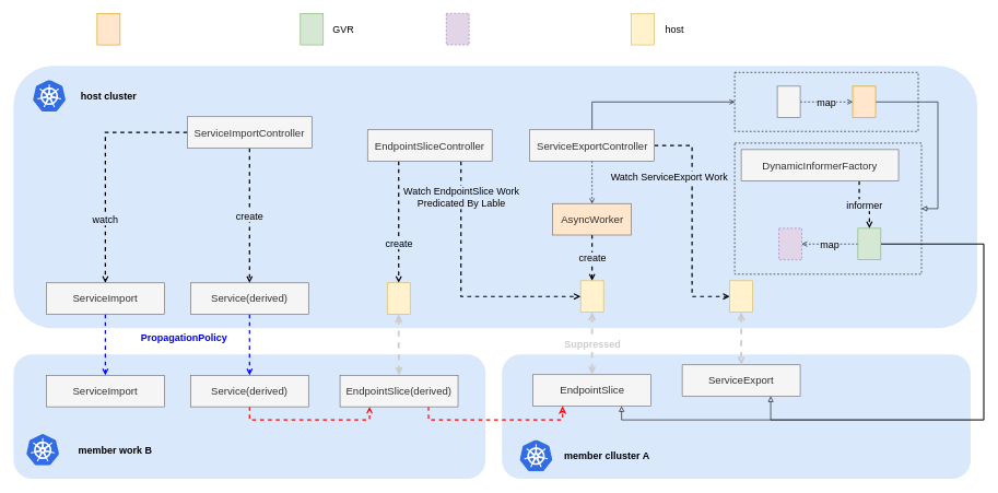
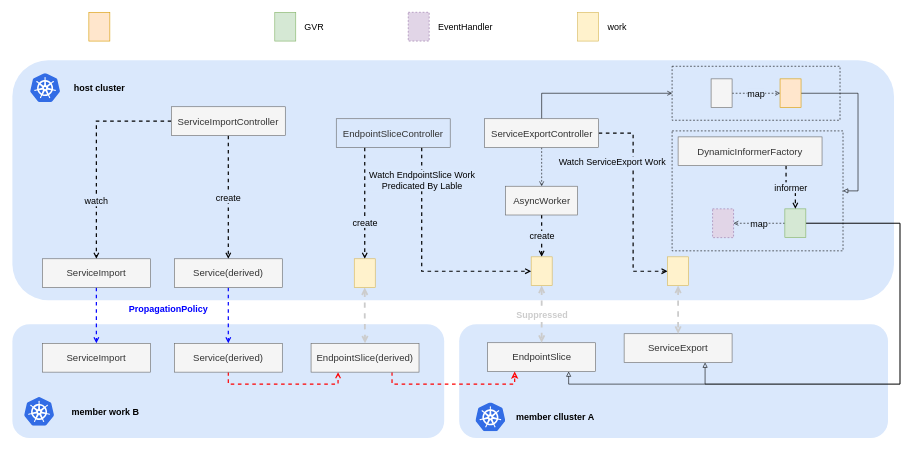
  <mxCell id="0" />
  <mxCell id="1" parent="0" />
  <mxCell id="2" value="" style="rounded=1;whiteSpace=wrap;html=1;fontSize=16;fillColor=#DAE8FC;strokeColor=none;" parent="1" vertex="1"><mxGeometry x="20" y="100" width="1470" height="400" as="geometry" /></mxCell>
  <mxCell id="3" value="Watch ServiceExport Work" style="edgeStyle=orthogonalEdgeStyle;rounded=0;orthogonalLoop=1;jettySize=auto;html=1;exitX=1;exitY=0.5;exitDx=0;exitDy=0;entryX=0;entryY=0.5;entryDx=0;entryDy=0;dashed=1;labelBackgroundColor=#DAE8FC;strokeWidth=2;fontSize=15;fontColor=default;startArrow=none;startFill=0;endArrow=open;endFill=0;" parent="1" source="6" target="37" edge="1"><mxGeometry x="-0.386" y="-35" relative="1" as="geometry"><mxPoint y="-1" as="offset" /></mxGeometry></mxCell>
  <mxCell id="4" style="edgeStyle=orthogonalEdgeStyle;rounded=0;orthogonalLoop=1;jettySize=auto;html=1;exitX=0.5;exitY=1;exitDx=0;exitDy=0;entryX=0.5;entryY=0;entryDx=0;entryDy=0;labelBackgroundColor=#DAE8FC;strokeColor=#000000;strokeWidth=1;fontSize=15;fontColor=default;startArrow=none;startFill=0;endArrow=open;endFill=0;dashed=1;" parent="1" source="6" target="48" edge="1"><mxGeometry relative="1" as="geometry" /></mxCell>
  <mxCell id="5" style="edgeStyle=orthogonalEdgeStyle;rounded=0;orthogonalLoop=1;jettySize=auto;html=1;exitX=0.5;exitY=0;exitDx=0;exitDy=0;entryX=0;entryY=0.5;entryDx=0;entryDy=0;labelBackgroundColor=#DAE8FC;strokeColor=#000000;strokeWidth=1;fontSize=15;fontColor=default;startArrow=none;startFill=0;endArrow=open;endFill=0;" parent="1" source="6" target="10" edge="1"><mxGeometry relative="1" as="geometry" /></mxCell>
  <mxCell id="6" value="ServiceExportController" style="rounded=0;whiteSpace=wrap;html=1;fontSize=16;fillColor=#f5f5f5;fontColor=#333333;strokeColor=#666666;" parent="1" vertex="1"><mxGeometry x="807.5" y="197.5" width="190" height="48" as="geometry" /></mxCell>
  <mxCell id="7" value="" style="rounded=1;whiteSpace=wrap;html=1;fontSize=16;fillColor=#DAE8FC;strokeColor=none;" parent="1" vertex="1"><mxGeometry x="765" y="540" width="715" height="190" as="geometry" /></mxCell>
  <mxCell id="8" value="ServiceExport" style="rounded=0;whiteSpace=wrap;html=1;fontSize=16;fillColor=#f5f5f5;fontColor=#333333;strokeColor=#666666;" parent="1" vertex="1"><mxGeometry x="1040" y="556" width="180" height="48" as="geometry" /></mxCell>
  <mxCell id="9" value="" style="rounded=0;whiteSpace=wrap;html=1;fontSize=16;fillColor=#ffe6cc;strokeColor=#d79b00;" parent="1" vertex="1"><mxGeometry x="147.5" y="20" width="35" height="48" as="geometry" /></mxCell>
  <mxCell id="10" value="" style="rounded=0;whiteSpace=wrap;html=1;fontSize=16;fillColor=none;dashed=1;" parent="1" vertex="1"><mxGeometry x="1120" y="110" width="280" height="90" as="geometry" /></mxCell>
  <mxCell id="11" value="" style="rounded=0;whiteSpace=wrap;html=1;fontSize=16;fillColor=#d5e8d4;strokeColor=#82b366;" parent="1" vertex="1"><mxGeometry x="457.5" y="20" width="35" height="48" as="geometry" /></mxCell>
  <mxCell id="12" value="GVR" style="text;html=1;align=center;verticalAlign=middle;resizable=0;points=[];autosize=1;strokeColor=none;fillColor=none;fontSize=15;" parent="1" vertex="1"><mxGeometry x="492.5" y="29" width="60" height="30" as="geometry" /></mxCell>
  <mxCell id="13" value="" style="rounded=0;whiteSpace=wrap;html=1;fontSize=16;fillColor=none;dashed=1;" parent="1" vertex="1"><mxGeometry x="1120" y="217.75" width="285" height="200" as="geometry" /></mxCell>
  <mxCell id="14" value="" style="rounded=0;whiteSpace=wrap;html=1;fontSize=16;fillColor=#e1d5e7;strokeColor=#9673a6;dashed=1;" parent="1" vertex="1"><mxGeometry x="1187.5" y="347.75" width="35" height="48" as="geometry" /></mxCell>
  <mxCell id="15" value="map" style="edgeStyle=orthogonalEdgeStyle;rounded=0;orthogonalLoop=1;jettySize=auto;html=1;exitX=0;exitY=0.5;exitDx=0;exitDy=0;entryX=1;entryY=0.5;entryDx=0;entryDy=0;labelBackgroundColor=#DAE8FC;strokeColor=#000000;strokeWidth=1;fontSize=15;fontColor=default;startArrow=none;startFill=0;endArrow=open;endFill=0;dashed=1;" parent="1" source="18" target="14" edge="1"><mxGeometry relative="1" as="geometry" /></mxCell>
  <mxCell id="16" style="edgeStyle=orthogonalEdgeStyle;rounded=0;orthogonalLoop=1;jettySize=auto;html=1;exitX=1;exitY=0.5;exitDx=0;exitDy=0;labelBackgroundColor=#DAE8FC;strokeColor=#000000;strokeWidth=1;fontSize=15;fontColor=#0000FF;startArrow=none;startFill=0;endArrow=block;endFill=0;entryX=0.75;entryY=1;entryDx=0;entryDy=0;" parent="1" source="18" target="8" edge="1"><mxGeometry relative="1" as="geometry"><mxPoint x="1260" y="740" as="targetPoint" /><Array as="points"><mxPoint x="1500" y="372" /><mxPoint x="1500" y="640" /><mxPoint x="1175" y="640" /></Array></mxGeometry></mxCell>
  <mxCell id="17" style="edgeStyle=orthogonalEdgeStyle;rounded=0;orthogonalLoop=1;jettySize=auto;html=1;exitX=1;exitY=0.5;exitDx=0;exitDy=0;entryX=0.75;entryY=1;entryDx=0;entryDy=0;labelBackgroundColor=#DAE8FC;strokeColor=#000000;strokeWidth=1;fontSize=15;fontColor=#0000FF;startArrow=none;startFill=0;endArrow=block;endFill=0;" parent="1" source="18" target="25" edge="1"><mxGeometry relative="1" as="geometry"><Array as="points"><mxPoint x="1500" y="372" /><mxPoint x="1500" y="640" /><mxPoint x="948" y="640" /></Array></mxGeometry></mxCell>
  <mxCell id="18" value="" style="rounded=0;whiteSpace=wrap;html=1;fontSize=16;fillColor=#d5e8d4;strokeColor=#82b366;" parent="1" vertex="1"><mxGeometry x="1308" y="347.75" width="35" height="48" as="geometry" /></mxCell>
  <mxCell id="19" value="" style="rounded=0;whiteSpace=wrap;html=1;fontSize=16;fillColor=#e1d5e7;strokeColor=#9673a6;dashed=1;" parent="1" vertex="1"><mxGeometry x="680" y="20" width="35" height="48" as="geometry" /></mxCell>
+ <mxCell id="20" value="EventHandler" style="text;html=1;align=center;verticalAlign=middle;resizable=0;points=[];autosize=1;strokeColor=none;fillColor=none;fontSize=15;" parent="1" vertex="1"><mxGeometry y="29" width="110" height="30" as="geometry" x="720" /></mxCell>
  <mxCell id="21" style="edgeStyle=orthogonalEdgeStyle;rounded=0;orthogonalLoop=1;jettySize=auto;html=1;exitX=1;exitY=0.5;exitDx=0;exitDy=0;entryX=1;entryY=0.5;entryDx=0;entryDy=0;labelBackgroundColor=#DAE8FC;strokeColor=#000000;strokeWidth=1;fontSize=15;fontColor=default;startArrow=none;startFill=0;endArrow=block;endFill=0;" parent="1" source="22" target="13" edge="1"><mxGeometry relative="1" as="geometry"><Array as="points"><mxPoint x="1430" y="154.75" /><mxPoint x="1430" y="317.75" /></Array></mxGeometry></mxCell>
  <mxCell id="22" value="" style="rounded=0;whiteSpace=wrap;html=1;fontSize=16;fillColor=#ffe6cc;strokeColor=#d79b00;" parent="1" vertex="1"><mxGeometry x="1300" y="131" width="35" height="48" as="geometry" /></mxCell>
  <mxCell id="23" value="map" style="edgeStyle=orthogonalEdgeStyle;rounded=0;orthogonalLoop=1;jettySize=auto;html=1;exitX=1;exitY=0.5;exitDx=0;exitDy=0;entryX=0;entryY=0.5;entryDx=0;entryDy=0;labelBackgroundColor=#DAE8FC;fontSize=15;endArrow=open;endFill=0;dashed=1;" parent="1" source="24" target="22" edge="1"><mxGeometry relative="1" as="geometry" /></mxCell>
  <mxCell id="24" value="" style="rounded=0;whiteSpace=wrap;html=1;fontSize=16;fillColor=#f5f5f5;strokeColor=#666666;fontColor=#333333;" parent="1" vertex="1"><mxGeometry x="1185" y="131" width="35" height="48" as="geometry" /></mxCell>
  <mxCell id="25" value="EndpointSlice" style="rounded=0;whiteSpace=wrap;html=1;fontSize=16;fillColor=#f5f5f5;fontColor=#333333;strokeColor=#666666;" parent="1" vertex="1"><mxGeometry x="812.5" y="571" width="180" height="48" as="geometry" /></mxCell>
  <mxCell id="26" value="create" style="edgeStyle=orthogonalEdgeStyle;rounded=0;orthogonalLoop=1;jettySize=auto;html=1;exitX=0.5;exitY=1;exitDx=0;exitDy=0;entryX=0.5;entryY=0;entryDx=0;entryDy=0;labelBackgroundColor=#DAE8FC;strokeWidth=2;fontSize=15;startArrow=none;startFill=0;endArrow=open;endFill=0;dashed=1;" parent="1" source="48" target="31" edge="1"><mxGeometry relative="1" as="geometry" /></mxCell>
  <mxCell id="27" value="" style="rounded=0;whiteSpace=wrap;html=1;fontSize=16;fillColor=#fff2cc;strokeColor=#d6b656;" parent="1" vertex="1"><mxGeometry x="962.5" y="20" width="35" height="48" as="geometry" /></mxCell>
- <mxCell id="28" value="host" style="text;html=1;align=center;verticalAlign=middle;resizable=0;points=[];autosize=1;strokeColor=none;fillColor=none;fontSize=15;" parent="1" vertex="1"><mxGeometry x="997.5" y="29" width="60" height="30" as="geometry" /></mxCell>
+ <mxCell id="28" value="work" style="text;html=1;align=center;verticalAlign=middle;resizable=0;points=[];autosize=1;strokeColor=none;fillColor=none;fontSize=15;" parent="1" vertex="1"><mxGeometry x="997.5" y="29" width="60" height="30" as="geometry" /></mxCell>
  <mxCell id="29" style="edgeStyle=orthogonalEdgeStyle;rounded=0;orthogonalLoop=1;jettySize=auto;html=1;exitX=0.5;exitY=1;exitDx=0;exitDy=0;entryX=0.5;entryY=0;entryDx=0;entryDy=0;labelBackgroundColor=#DAE8FC;strokeWidth=3;fontSize=15;endArrow=open;endFill=0;startArrow=open;startFill=0;dashed=1;fillColor=#f5f5f5;strokeColor=#CCCCCC;" parent="1" source="37" target="8" edge="1"><mxGeometry relative="1" as="geometry" /></mxCell>
  <mxCell id="30" value="Suppressed" style="edgeStyle=orthogonalEdgeStyle;rounded=0;orthogonalLoop=1;jettySize=auto;html=1;exitX=0.5;exitY=1;exitDx=0;exitDy=0;entryX=0.5;entryY=0;entryDx=0;entryDy=0;dashed=1;labelBackgroundColor=default;strokeWidth=3;fontSize=15;startArrow=open;startFill=0;endArrow=open;endFill=0;fontStyle=1;fillColor=#f5f5f5;strokeColor=#CCCCCC;fontColor=#CCCCCC;" parent="1" source="31" target="25" edge="1"><mxGeometry relative="1" as="geometry" /></mxCell>
  <mxCell id="31" value="" style="rounded=0;whiteSpace=wrap;html=1;fontSize=16;fillColor=#fff2cc;strokeColor=#d6b656;" parent="1" vertex="1"><mxGeometry x="885" y="427.75" width="35" height="48" as="geometry" /></mxCell>
  <mxCell id="32" value="informer" style="edgeStyle=orthogonalEdgeStyle;rounded=0;orthogonalLoop=1;jettySize=auto;html=1;exitX=0.75;exitY=1;exitDx=0;exitDy=0;entryX=0.5;entryY=0;entryDx=0;entryDy=0;labelBackgroundColor=#DAE8FC;strokeColor=#000000;strokeWidth=2;fontSize=15;fontColor=default;startArrow=none;startFill=0;endArrow=open;endFill=0;dashed=1;" parent="1" source="33" target="18" edge="1"><mxGeometry relative="1" as="geometry" /></mxCell>
  <mxCell id="33" value="DynamicInformerFactory" style="rounded=0;whiteSpace=wrap;html=1;fontSize=16;fontColor=#333333;fillColor=#f5f5f5;strokeColor=#666666;" parent="1" vertex="1"><mxGeometry x="1130" y="227.75" width="240" height="48" as="geometry" /></mxCell>
  <mxCell id="34" value="create" style="edgeStyle=orthogonalEdgeStyle;rounded=0;orthogonalLoop=1;jettySize=auto;html=1;exitX=0.25;exitY=1;exitDx=0;exitDy=0;entryX=0.5;entryY=0;entryDx=0;entryDy=0;dashed=1;labelBackgroundColor=#DAE8FC;strokeColor=#000000;strokeWidth=2;fontSize=15;fontColor=default;startArrow=none;startFill=0;endArrow=open;endFill=0;" parent="1" source="36" target="45" edge="1"><mxGeometry x="0.327" relative="1" as="geometry"><mxPoint y="1" as="offset" /></mxGeometry></mxCell>
  <mxCell id="35" value="Watch EndpointSlice Work&lt;br&gt;Predicated By Lable" style="edgeStyle=orthogonalEdgeStyle;rounded=0;orthogonalLoop=1;jettySize=auto;html=1;exitX=0.75;exitY=1;exitDx=0;exitDy=0;entryX=0;entryY=0.5;entryDx=0;entryDy=0;labelBackgroundColor=#DAE8FC;strokeColor=#000000;strokeWidth=2;fontSize=15;fontColor=default;startArrow=none;startFill=0;endArrow=open;endFill=0;dashed=1;" parent="1" source="36" target="31" edge="1"><mxGeometry x="-0.72" relative="1" as="geometry"><mxPoint as="offset" /></mxGeometry></mxCell>
- <mxCell id="36" value="EndpointSliceController" style="rounded=0;whiteSpace=wrap;html=1;fontSize=16;fillColor=#f5f5f5;fontColor=#333333;strokeColor=#666666;" parent="1" vertex="1"><mxGeometry x="560" y="197.5" width="190" height="48" as="geometry" /></mxCell>
+ <mxCell id="36" value="EndpointSliceController" style="rounded=0;whiteSpace=wrap;html=1;fontSize=16;fillColor=#dae8fc;fontColor=#333333;strokeColor=#666666;" parent="1" vertex="1"><mxGeometry x="560" y="197.5" width="190" height="48" as="geometry" /></mxCell>
  <mxCell id="37" value="" style="rounded=0;whiteSpace=wrap;html=1;fontSize=16;fillColor=#fff2cc;strokeColor=#d6b656;" parent="1" vertex="1"><mxGeometry x="1112.5" y="427.75" width="35" height="48" as="geometry" /></mxCell>
  <mxCell id="38" value="" style="rounded=1;whiteSpace=wrap;html=1;fontSize=16;fillColor=#DAE8FC;strokeColor=none;" parent="1" vertex="1"><mxGeometry x="20" y="540" width="720" height="190" as="geometry" /></mxCell>
  <mxCell id="39" style="edgeStyle=orthogonalEdgeStyle;rounded=0;orthogonalLoop=1;jettySize=auto;html=1;exitX=0.75;exitY=1;exitDx=0;exitDy=0;entryX=0.25;entryY=1;entryDx=0;entryDy=0;dashed=1;labelBackgroundColor=#DAE8FC;strokeColor=#FF0000;strokeWidth=2;fontSize=15;fontColor=#0000FF;startArrow=none;startFill=0;endArrow=classic;endFill=0;" parent="1" source="40" target="25" edge="1"><mxGeometry relative="1" as="geometry"><Array as="points"><mxPoint x="653" y="640" /><mxPoint x="857" y="640" /></Array></mxGeometry></mxCell>
  <mxCell id="40" value="EndpointSlice(derived)" style="rounded=0;whiteSpace=wrap;html=1;fontSize=16;fillColor=#f5f5f5;fontColor=#333333;strokeColor=#666666;" parent="1" vertex="1"><mxGeometry x="518" y="572" width="180" height="48" as="geometry" /></mxCell>
  <mxCell id="41" value="create" style="edgeStyle=orthogonalEdgeStyle;rounded=0;orthogonalLoop=1;jettySize=auto;html=1;exitX=0.5;exitY=1;exitDx=0;exitDy=0;entryX=0.5;entryY=0;entryDx=0;entryDy=0;dashed=1;labelBackgroundColor=#DAE8FC;strokeColor=#000000;strokeWidth=2;fontSize=15;fontColor=default;startArrow=none;startFill=0;endArrow=open;endFill=0;" parent="1" source="43" target="52" edge="1"><mxGeometry relative="1" as="geometry"><mxPoint x="420" y="426.5" as="targetPoint" /></mxGeometry></mxCell>
  <mxCell id="42" value="watch" style="edgeStyle=orthogonalEdgeStyle;rounded=0;orthogonalLoop=1;jettySize=auto;html=1;exitX=0;exitY=0.5;exitDx=0;exitDy=0;entryX=0.5;entryY=0;entryDx=0;entryDy=0;labelBackgroundColor=#DAE8FC;strokeColor=#000000;strokeWidth=2;fontSize=15;fontColor=default;startArrow=none;startFill=0;endArrow=open;endFill=0;dashed=1;" parent="1" source="43" target="50" edge="1"><mxGeometry x="0.455" relative="1" as="geometry"><mxPoint y="-1" as="offset" /></mxGeometry></mxCell>
  <mxCell id="43" value="ServiceImportController" style="rounded=0;whiteSpace=wrap;html=1;fontSize=16;fillColor=#f5f5f5;fontColor=#333333;strokeColor=#666666;" parent="1" vertex="1"><mxGeometry x="285" y="177.5" width="190" height="48" as="geometry" /></mxCell>
  <mxCell id="44" style="edgeStyle=orthogonalEdgeStyle;rounded=0;orthogonalLoop=1;jettySize=auto;html=1;exitX=0.5;exitY=1;exitDx=0;exitDy=0;entryX=0.5;entryY=0;entryDx=0;entryDy=0;dashed=1;labelBackgroundColor=#DAE8FC;strokeColor=#CCCCCC;strokeWidth=3;fontSize=15;fontColor=default;startArrow=open;startFill=0;endArrow=open;endFill=0;" parent="1" source="45" target="40" edge="1"><mxGeometry relative="1" as="geometry" /></mxCell>
  <mxCell id="45" value="" style="rounded=0;whiteSpace=wrap;html=1;fontSize=16;fillColor=#fff2cc;strokeColor=#d6b656;" parent="1" vertex="1"><mxGeometry x="590" y="431" width="35" height="48" as="geometry" /></mxCell>
  <mxCell id="46" style="edgeStyle=orthogonalEdgeStyle;rounded=0;orthogonalLoop=1;jettySize=auto;html=1;exitX=0.5;exitY=1;exitDx=0;exitDy=0;entryX=0.25;entryY=1;entryDx=0;entryDy=0;dashed=1;labelBackgroundColor=#DAE8FC;strokeColor=#FF0000;strokeWidth=2;fontSize=15;fontColor=#0000FF;startArrow=none;startFill=0;endArrow=open;endFill=0;" parent="1" source="47" target="40" edge="1"><mxGeometry relative="1" as="geometry"><Array as="points"><mxPoint x="380" y="640" /><mxPoint x="563" y="640" /></Array></mxGeometry></mxCell>
  <mxCell id="47" value="Service(derived)" style="rounded=0;whiteSpace=wrap;html=1;fontSize=16;fillColor=#f5f5f5;fontColor=#333333;strokeColor=#666666;" parent="1" vertex="1"><mxGeometry x="290" y="572" width="180" height="48" as="geometry" /></mxCell>
- <mxCell id="48" value="AsyncWorker" style="rounded=0;whiteSpace=wrap;html=1;fontSize=16;fillColor=#ffe6cc;fontColor=#333333;strokeColor=#666666;" parent="1" vertex="1"><mxGeometry x="842.5" y="310" width="120" height="48" as="geometry" /></mxCell>
+ <mxCell id="48" value="AsyncWorker" style="rounded=0;whiteSpace=wrap;html=1;fontSize=16;fillColor=#f5f5f5;fontColor=#333333;strokeColor=#666666;" parent="1" vertex="1"><mxGeometry x="842.5" y="310" width="120" height="48" as="geometry" /></mxCell>
  <mxCell id="49" style="edgeStyle=orthogonalEdgeStyle;rounded=0;orthogonalLoop=1;jettySize=auto;html=1;exitX=0.5;exitY=1;exitDx=0;exitDy=0;entryX=0.5;entryY=0;entryDx=0;entryDy=0;dashed=1;labelBackgroundColor=#DAE8FC;strokeColor=#0000FF;strokeWidth=2;fontSize=15;fontColor=default;startArrow=none;startFill=0;endArrow=open;endFill=0;" parent="1" source="50" target="53" edge="1"><mxGeometry relative="1" as="geometry" /></mxCell>
  <mxCell id="50" value="ServiceImport" style="rounded=0;whiteSpace=wrap;html=1;fontSize=16;fillColor=#f5f5f5;fontColor=#333333;strokeColor=#666666;" parent="1" vertex="1"><mxGeometry x="70" y="431" width="180" height="48" as="geometry" /></mxCell>
  <mxCell id="51" style="edgeStyle=orthogonalEdgeStyle;rounded=0;orthogonalLoop=1;jettySize=auto;html=1;exitX=0.5;exitY=1;exitDx=0;exitDy=0;entryX=0.5;entryY=0;entryDx=0;entryDy=0;dashed=1;labelBackgroundColor=#DAE8FC;strokeColor=#0000FF;strokeWidth=2;fontSize=15;fontColor=default;startArrow=none;startFill=0;endArrow=open;endFill=0;" parent="1" source="52" target="47" edge="1"><mxGeometry relative="1" as="geometry" /></mxCell>
  <mxCell id="52" value="Service(derived)" style="rounded=0;whiteSpace=wrap;html=1;fontSize=16;fillColor=#f5f5f5;fontColor=#333333;strokeColor=#666666;" parent="1" vertex="1"><mxGeometry x="290" y="431" width="180" height="48" as="geometry" /></mxCell>
  <mxCell id="53" value="ServiceImport" style="rounded=0;whiteSpace=wrap;html=1;fontSize=16;fillColor=#f5f5f5;fontColor=#333333;strokeColor=#666666;" parent="1" vertex="1"><mxGeometry x="70" y="572" width="180" height="48" as="geometry" /></mxCell>
  <mxCell id="54" value="PropagationPolicy" style="text;html=1;align=center;verticalAlign=middle;resizable=0;points=[];autosize=1;strokeColor=none;fillColor=none;fontSize=15;fontColor=#0000FF;fontStyle=1" parent="1" vertex="1"><mxGeometry x="200" y="500" width="160" height="30" as="geometry" /></mxCell>
  <mxCell id="55" value="host cluster" style="text;html=1;align=center;verticalAlign=middle;resizable=0;points=[];autosize=1;fontSize=15;fontStyle=1" parent="1" vertex="1"><mxGeometry x="110" y="131" width="110" height="30" as="geometry" /></mxCell>
  <mxCell id="56" value="member work B" style="text;html=1;align=center;verticalAlign=middle;resizable=0;points=[];autosize=1;fontSize=15;fontStyle=1" parent="1" vertex="1"><mxGeometry x="100" y="671" width="150" height="30" as="geometry" /></mxCell>
  <mxCell id="57" value="member clluster A" style="text;html=1;align=center;verticalAlign=middle;resizable=0;points=[];autosize=1;fontSize=15;fontStyle=1" parent="1" vertex="1"><mxGeometry x="850" y="680" width="150" height="30" as="geometry" /></mxCell>
  <mxCell id="58" value="" style="sketch=0;aspect=fixed;html=1;points=[];align=center;image;fontSize=12;image=img/lib/mscae/Kubernetes.svg;rounded=1;fontColor=#0000FF;fillColor=none;" parent="1" vertex="1"><mxGeometry x="50" y="122" width="50" height="48" as="geometry" /></mxCell>
  <mxCell id="59" value="" style="sketch=0;aspect=fixed;html=1;points=[];align=center;image;fontSize=12;image=img/lib/mscae/Kubernetes.svg;rounded=1;fontColor=#0000FF;fillColor=none;" parent="1" vertex="1"><mxGeometry x="40" y="662" width="50" height="48" as="geometry" /></mxCell>
  <mxCell id="60" value="" style="sketch=0;aspect=fixed;html=1;points=[];align=center;image;fontSize=12;image=img/lib/mscae/Kubernetes.svg;rounded=1;fontColor=#0000FF;fillColor=none;" parent="1" vertex="1"><mxGeometry x="792.5" y="671" width="50" height="48" as="geometry" /></mxCell>
